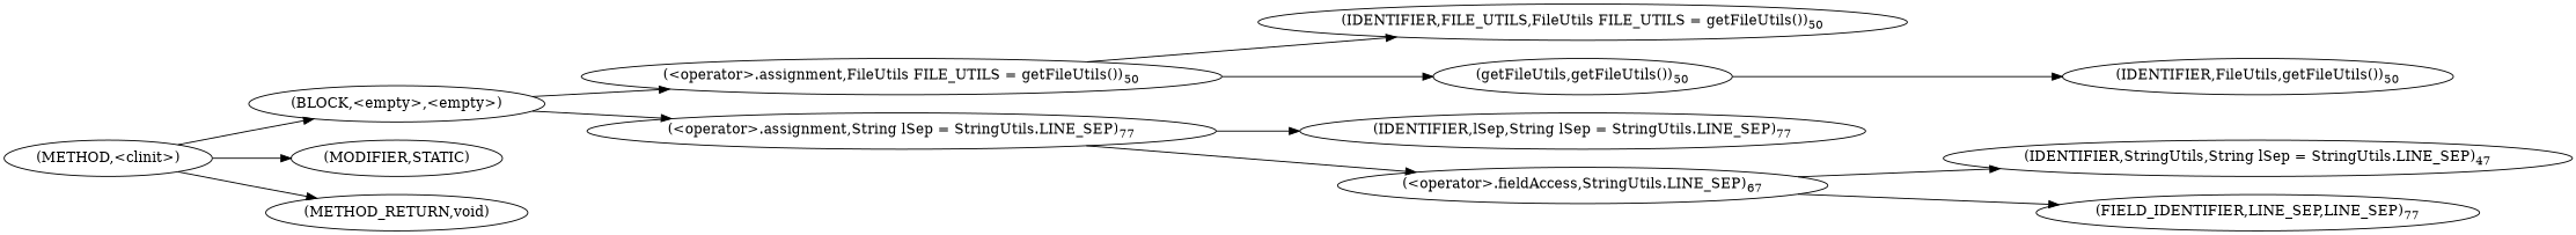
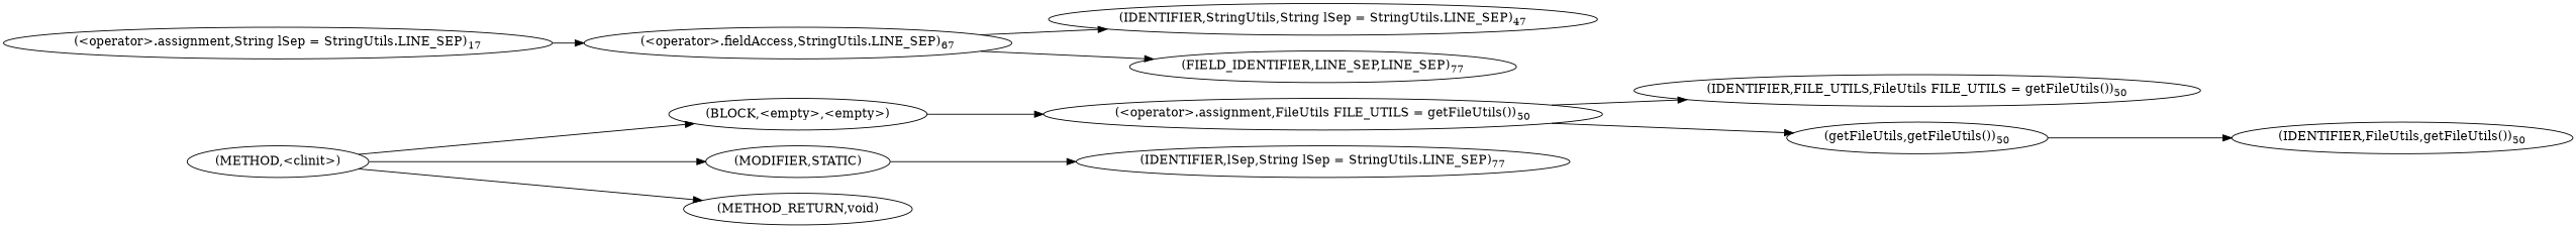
  digraph {
    rankdir=LR
    n1 [label=<(METHOD,&lt;clinit&gt;)>]
    n2 [label=<(BLOCK,&lt;empty&gt;,&lt;empty&gt;)>]
    n3 [label=<(MODIFIER,STATIC)>]
    n4 [label=<(METHOD_RETURN,void)>]
    n5 [label=<(&lt;operator&gt;.assignment,FileUtils FILE_UTILS = getFileUtils())<SUB>50</SUB>>]
-   n6 [label=<(&lt;operator&gt;.assignment,String lSep = StringUtils.LINE_SEP)<SUB>77</SUB>>]
+   n6 [label=<(&lt;operator&gt;.assignment,String lSep = StringUtils.LINE_SEP)<SUB>17</SUB>>]
    n7 [label=<(IDENTIFIER,FILE_UTILS,FileUtils FILE_UTILS = getFileUtils())<SUB>50</SUB>>]
    n8 [label=<(getFileUtils,getFileUtils())<SUB>50</SUB>>]
    n9 [label=<(IDENTIFIER,lSep,String lSep = StringUtils.LINE_SEP)<SUB>77</SUB>>]
    n10 [label=<(&lt;operator&gt;.fieldAccess,StringUtils.LINE_SEP)<SUB>67</SUB>>]
    n11 [label=<(IDENTIFIER,FileUtils,getFileUtils())<SUB>50</SUB>>]
    n12 [label=<(IDENTIFIER,StringUtils,String lSep = StringUtils.LINE_SEP)<SUB>47</SUB>>]
    n13 [label=<(FIELD_IDENTIFIER,LINE_SEP,LINE_SEP)<SUB>77</SUB>>]
    n1 -> n2
    n1 -> n3
    n1 -> n4
    n2 -> n5
-   n2 -> n6
    n5 -> n7
    n5 -> n8
-   n6 -> n9
+   n3 -> n9
    n6 -> n10
    n8 -> n11
    n10 -> n12
    n10 -> n13
  }
